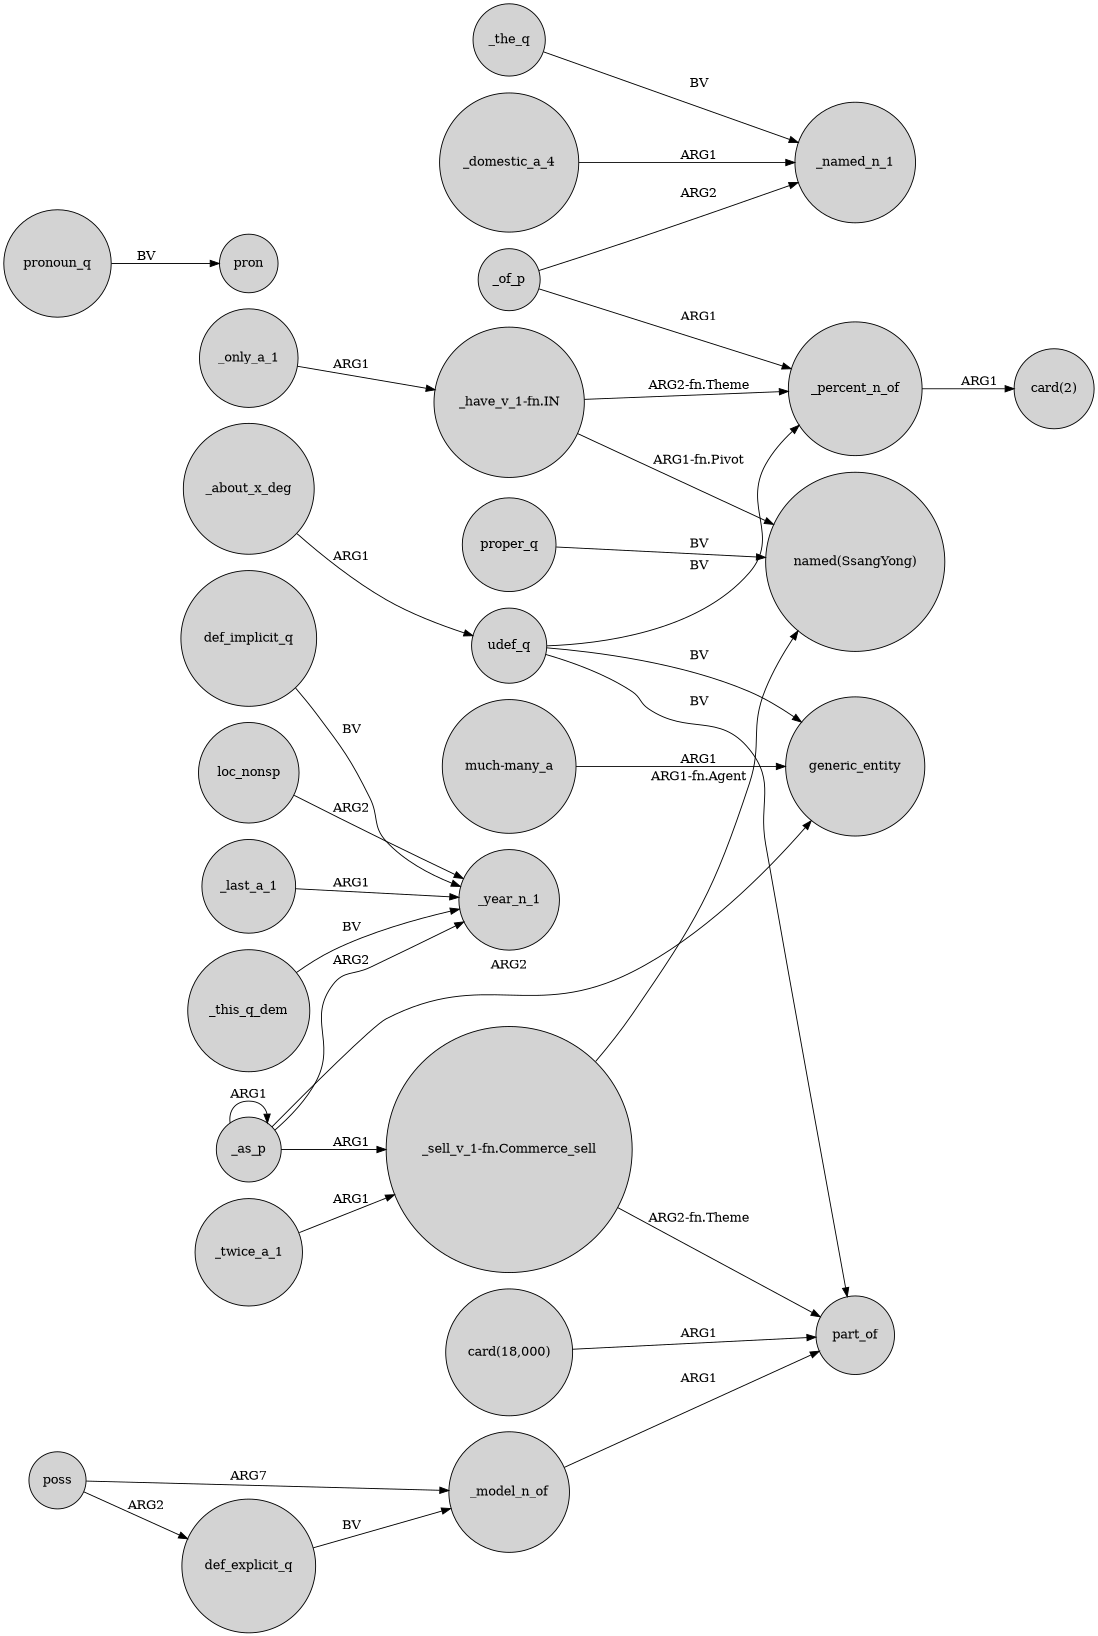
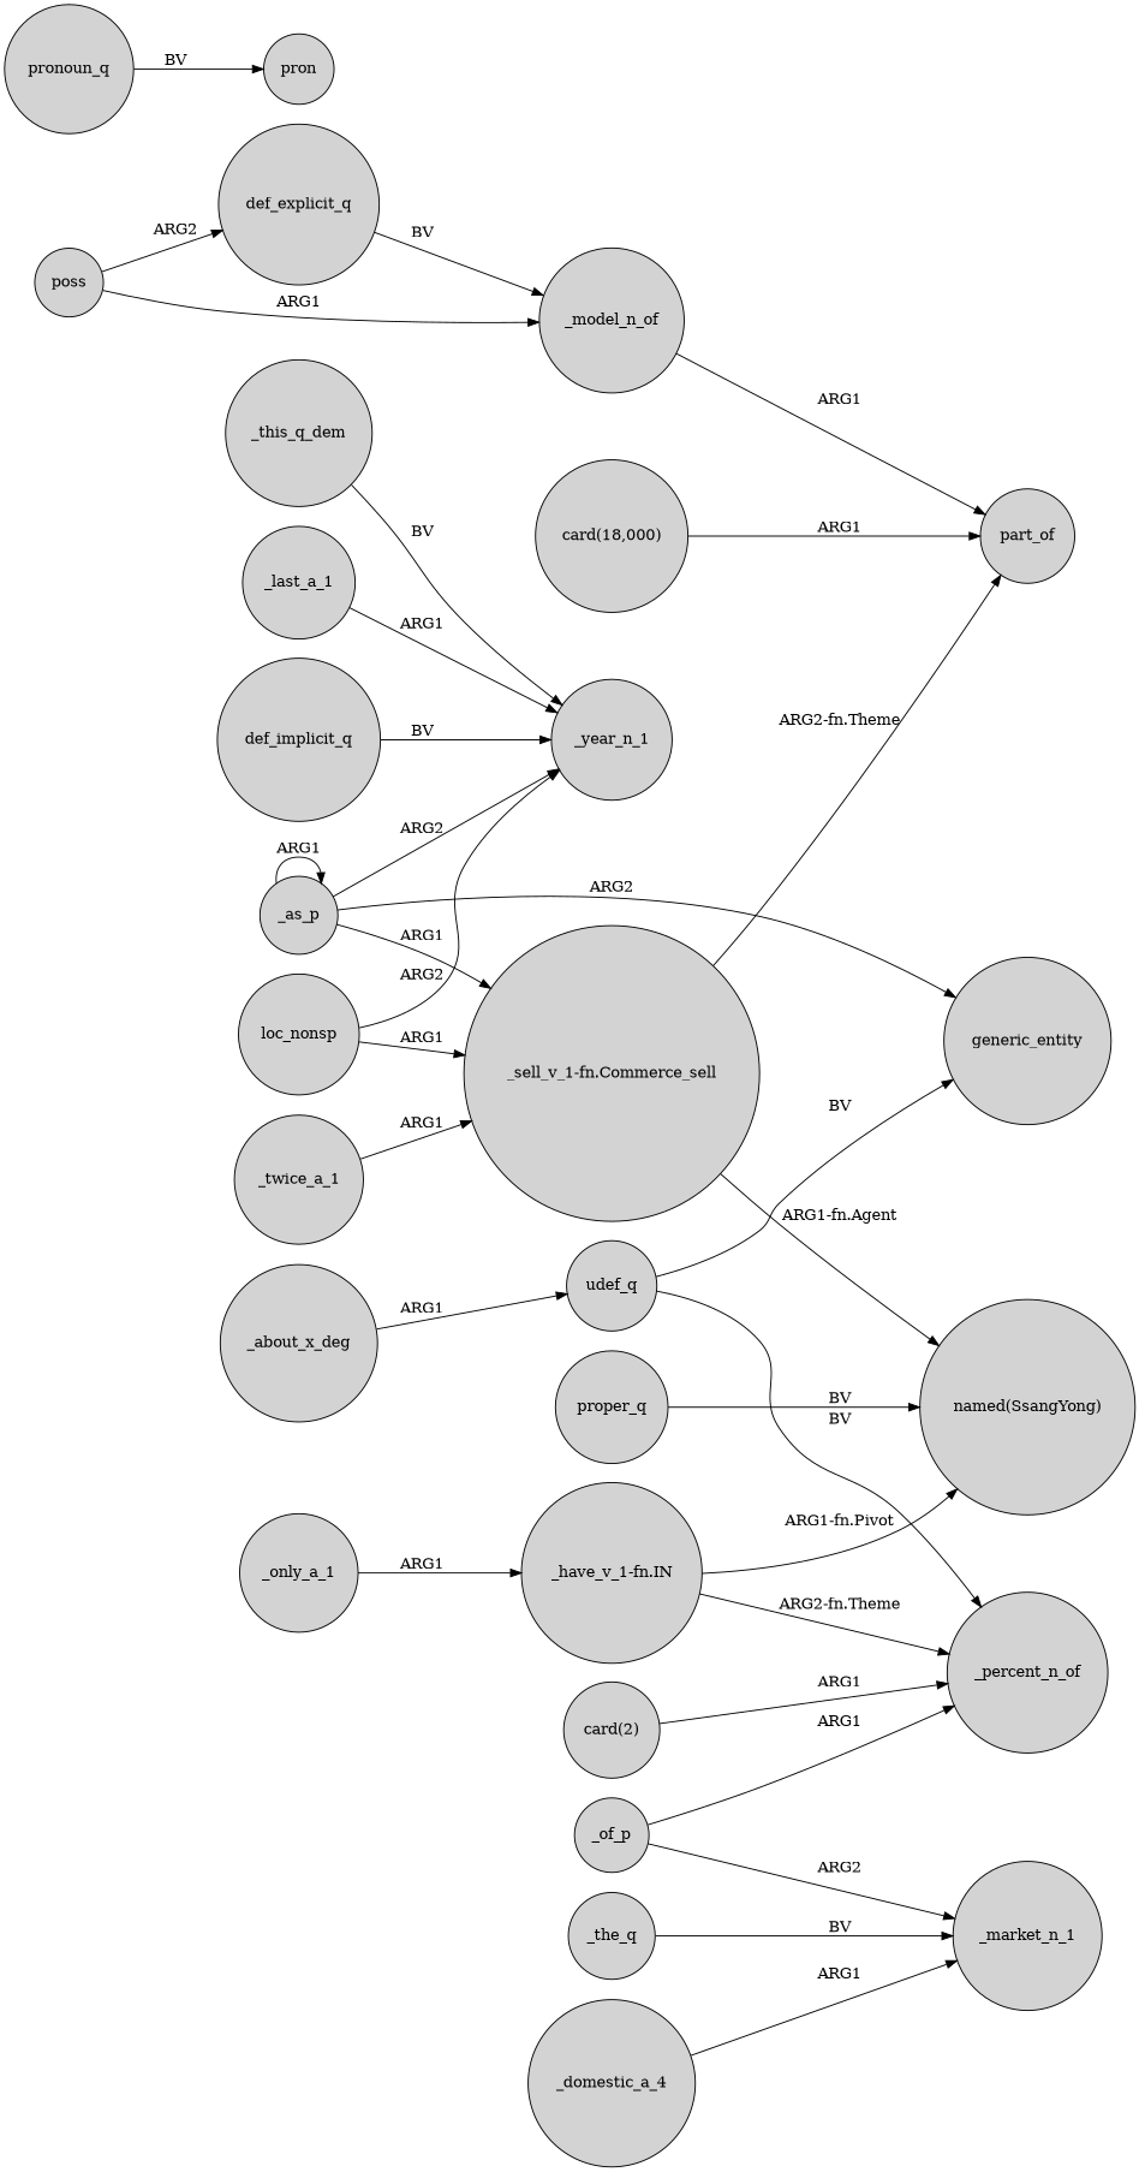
  digraph {
    rankdir=LR
    node [shape=circle style=filled]
    udef_q
    part_of
    generic_entity
    _percent_n_of
    _model_n_of
    poss
    def_explicit_q
    def_implicit_q
    _year_n_1
-   "much-many_a"
    _only_a_1
    "_have_v_1-fn.IN"
    "named(SsangYong)"
    _as_p
    "_sell_v_1-fn.Commerce_sell"
    n16 [label=_domestic_a_4]
-   _market_n_1 [label=_named_n_1]
+   _market_n_1
    "card(18,000)"
    _about_x_deg
    _of_p
    pronoun_q
    pron
    loc_nonsp
    _last_a_1
    _twice_a_1
    _the_q
    n27 [label="card(2)"]
    proper_q
    _this_q_dem
-   udef_q -> part_of [label=BV]
    udef_q -> generic_entity [label=BV]
    udef_q -> _percent_n_of [label=BV]
    _model_n_of -> part_of [label=ARG1]
-   poss -> _model_n_of [label=ARG7]
+   poss -> _model_n_of [label=ARG1]
    poss -> def_explicit_q [label=ARG2]
    def_explicit_q -> _model_n_of [label=BV]
    def_implicit_q -> _year_n_1 [label=BV]
-   "much-many_a" -> generic_entity [label=ARG1]
    _only_a_1 -> "_have_v_1-fn.IN" [label=ARG1]
    "_have_v_1-fn.IN" -> _percent_n_of [label="ARG2-fn.Theme"]
    "_have_v_1-fn.IN" -> "named(SsangYong)" [label="ARG1-fn.Pivot"]
    _as_p -> generic_entity [label=ARG2]
    _as_p -> _year_n_1 [label=ARG2]
    _as_p -> _as_p [label=ARG1]
    _as_p -> "_sell_v_1-fn.Commerce_sell" [label=ARG1]
    "_sell_v_1-fn.Commerce_sell" -> part_of [label="ARG2-fn.Theme"]
    "_sell_v_1-fn.Commerce_sell" -> "named(SsangYong)" [label="ARG1-fn.Agent"]
    n16 -> _market_n_1 [label=ARG1]
    "card(18,000)" -> part_of [label=ARG1]
    _about_x_deg -> udef_q [label=ARG1]
    _of_p -> _percent_n_of [label=ARG1]
    _of_p -> _market_n_1 [label=ARG2]
    pronoun_q -> pron [label=BV]
    loc_nonsp -> _year_n_1 [label=ARG2]
+   loc_nonsp -> "_sell_v_1-fn.Commerce_sell" [label=ARG1]
    _last_a_1 -> _year_n_1 [label=ARG1]
    _twice_a_1 -> "_sell_v_1-fn.Commerce_sell" [label=ARG1]
    _the_q -> _market_n_1 [label=BV]
-   _percent_n_of -> n27 [label=ARG1]
+   n27 -> _percent_n_of [label=ARG1]
    proper_q -> "named(SsangYong)" [label=BV]
    _this_q_dem -> _year_n_1 [label=BV]
  }
